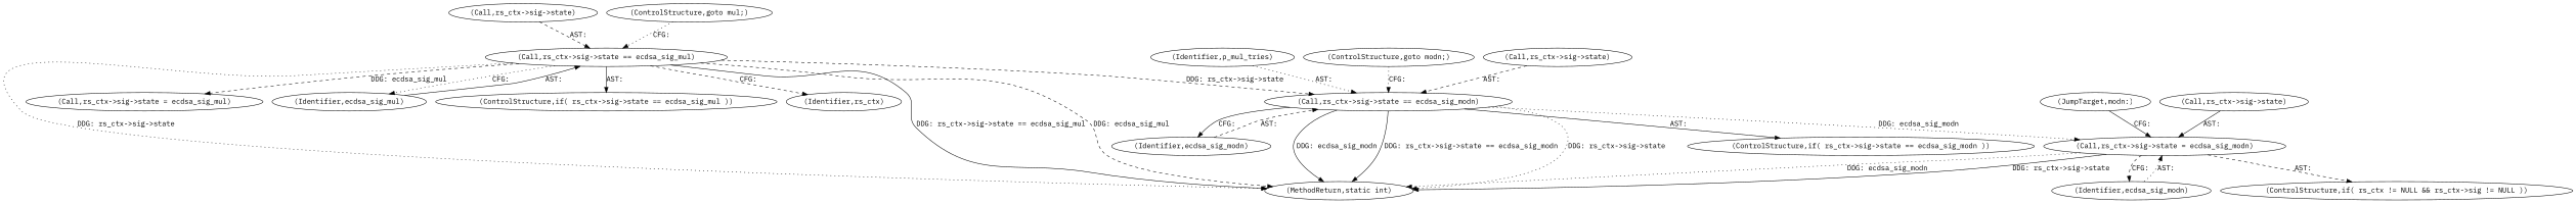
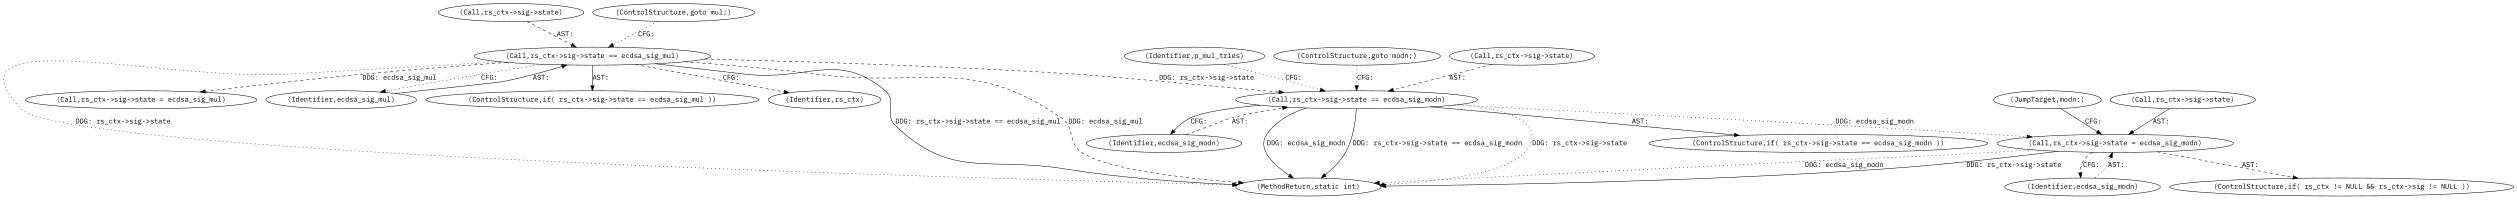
  digraph {
    fontname="IBM Plex Mono"
    node [fontname="IBM Plex Mono"]
    edge [fontname="IBM Plex Mono" style=solid]
    n1 [label="(Call,rs_ctx->sig->state == ecdsa_sig_modn)"]
    n2 [label="(Call,rs_ctx->sig->state = ecdsa_sig_modn)"]
    n3 [label="(MethodReturn,static int)"]
    n4 [label="(ControlStructure,if( rs_ctx->sig->state == ecdsa_sig_modn ))"]
    n5 [label="(Identifier,ecdsa_sig_modn)"]
    n6 [label="(ControlStructure,if( rs_ctx != NULL && rs_ctx->sig != NULL ))"]
    n7 [label="(Identifier,ecdsa_sig_modn)"]
    n8 [label="(Call,rs_ctx->sig->state == ecdsa_sig_mul)"]
    n9 [label="(Call,rs_ctx->sig->state = ecdsa_sig_mul)"]
    n10 [label="(Identifier,ecdsa_sig_mul)"]
    n11 [label="(ControlStructure,if( rs_ctx->sig->state == ecdsa_sig_mul ))"]
    n12 [label="(Identifier,rs_ctx)"]
    n13 [label="(Identifier,p_mul_tries)"]
    n14 [label="(Call,rs_ctx->sig->state)"]
    n15 [label="(ControlStructure,goto modn;)"]
    n16 [label="(JumpTarget,modn:)"]
    n17 [label="(Call,rs_ctx->sig->state)"]
    n18 [label="(Call,rs_ctx->sig->state)"]
    n19 [label="(ControlStructure,goto mul;)"]
    n1 -> n2 [label="DDG: ecdsa_sig_modn" style=dotted]
    n1 -> n3 [label="DDG: ecdsa_sig_modn"]
    n1 -> n3 [label="DDG: rs_ctx->sig->state == ecdsa_sig_modn"]
    n1 -> n3 [label="DDG: rs_ctx->sig->state" style=dotted]
    n1 -> n4 [label="AST: "]
    n1 -> n5 [label="CFG: "]
    n2 -> n3 [label="DDG: ecdsa_sig_modn" style=dotted]
    n2 -> n3 [label="DDG: rs_ctx->sig->state"]
    n2 -> n6 [label="AST: " style=dashed]
    n2 -> n7 [label="CFG: " style=dashed]
    n5 -> n1 [label="AST: " style=dashed]
    n7 -> n2 [label="AST: " style=dotted]
    n8 -> n1 [label="DDG: rs_ctx->sig->state" style=dashed]
    n8 -> n3 [label="DDG: rs_ctx->sig->state == ecdsa_sig_mul"]
    n8 -> n3 [label="DDG: ecdsa_sig_mul" style=dashed]
    n8 -> n3 [label="DDG: rs_ctx->sig->state" style=dotted]
    n8 -> n9 [label="DDG: ecdsa_sig_mul" style=dashed]
    n8 -> n10 [label="CFG: " style=dotted]
    n8 -> n11 [label="AST: "]
    n8 -> n12 [label="CFG: " style=dashed]
    n10 -> n8 [label="AST: "]
-   n13 -> n1 [label="AST: " style=dotted]
+   n13 -> n1 [label="CFG: " style=dotted]
    n14 -> n8 [label="AST: " style=dashed]
    n15 -> n1 [label="CFG: " style=dotted]
    n16 -> n2 [label="CFG: "]
    n17 -> n1 [label="AST: " style=dashed]
    n18 -> n2 [label="AST: "]
    n19 -> n8 [label="CFG: " style=dotted]
  }
